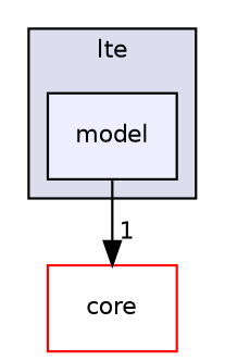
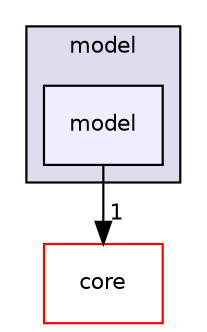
  digraph {
    compound=true
    node [fontname=Helvetica fontsize=10 shape=box style=filled]
    n1 [fillcolor="#eeeeff" label=model pencolor=black]
    n2 [color=red fillcolor=white label=core]
    subgraph cluster_1 {
      bgcolor="#ddddee"
      fontname=Helvetica
      fontsize=10
-     label=lte
+     label=model
      pencolor=black
      n1
    }
    n1 -> n2 [headlabel=1 labeldistance=1.5 labelfontname=Helvetica labelfontsize=10]
  }
